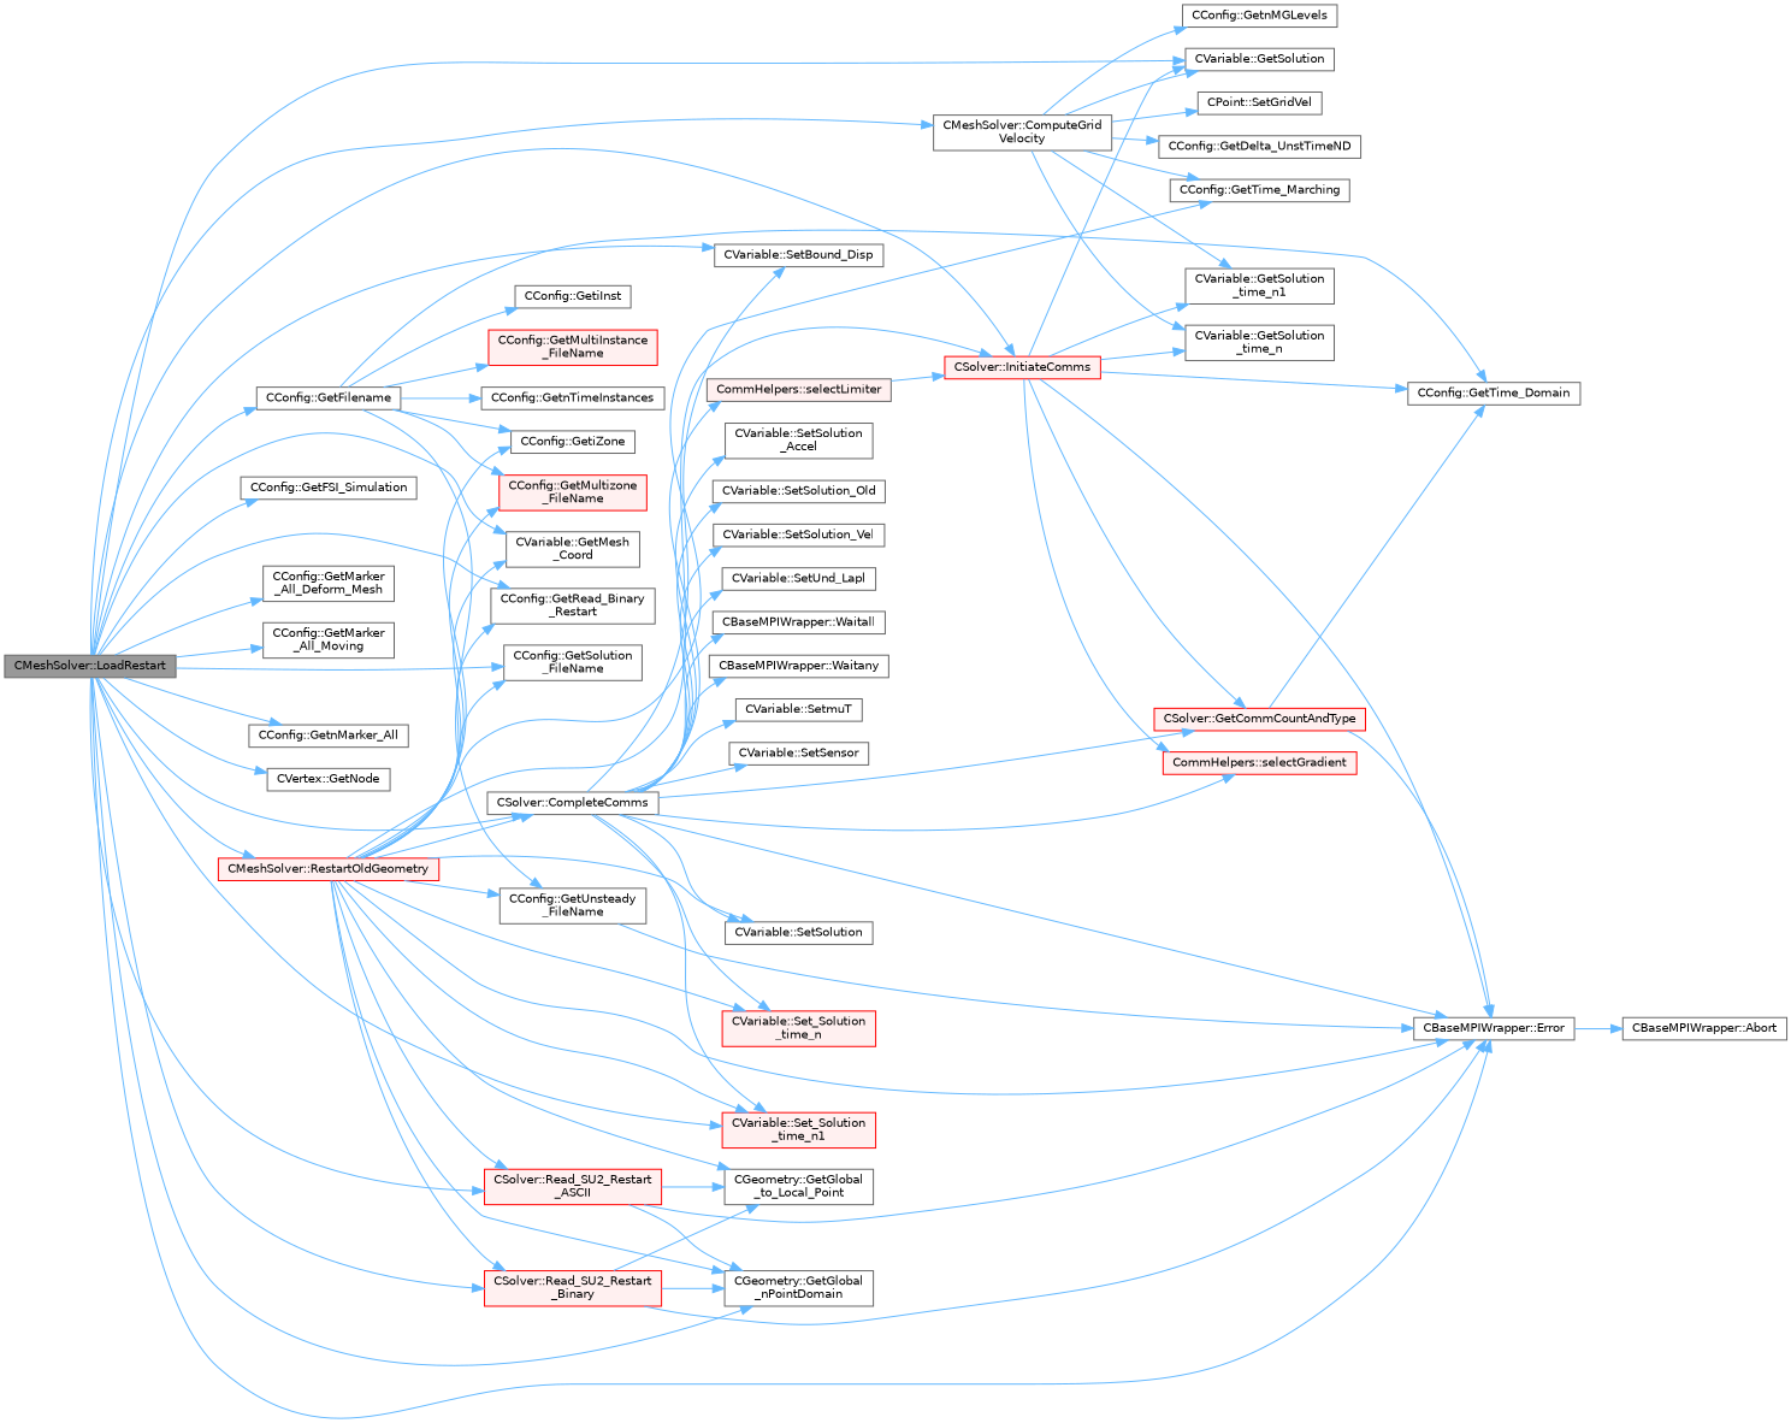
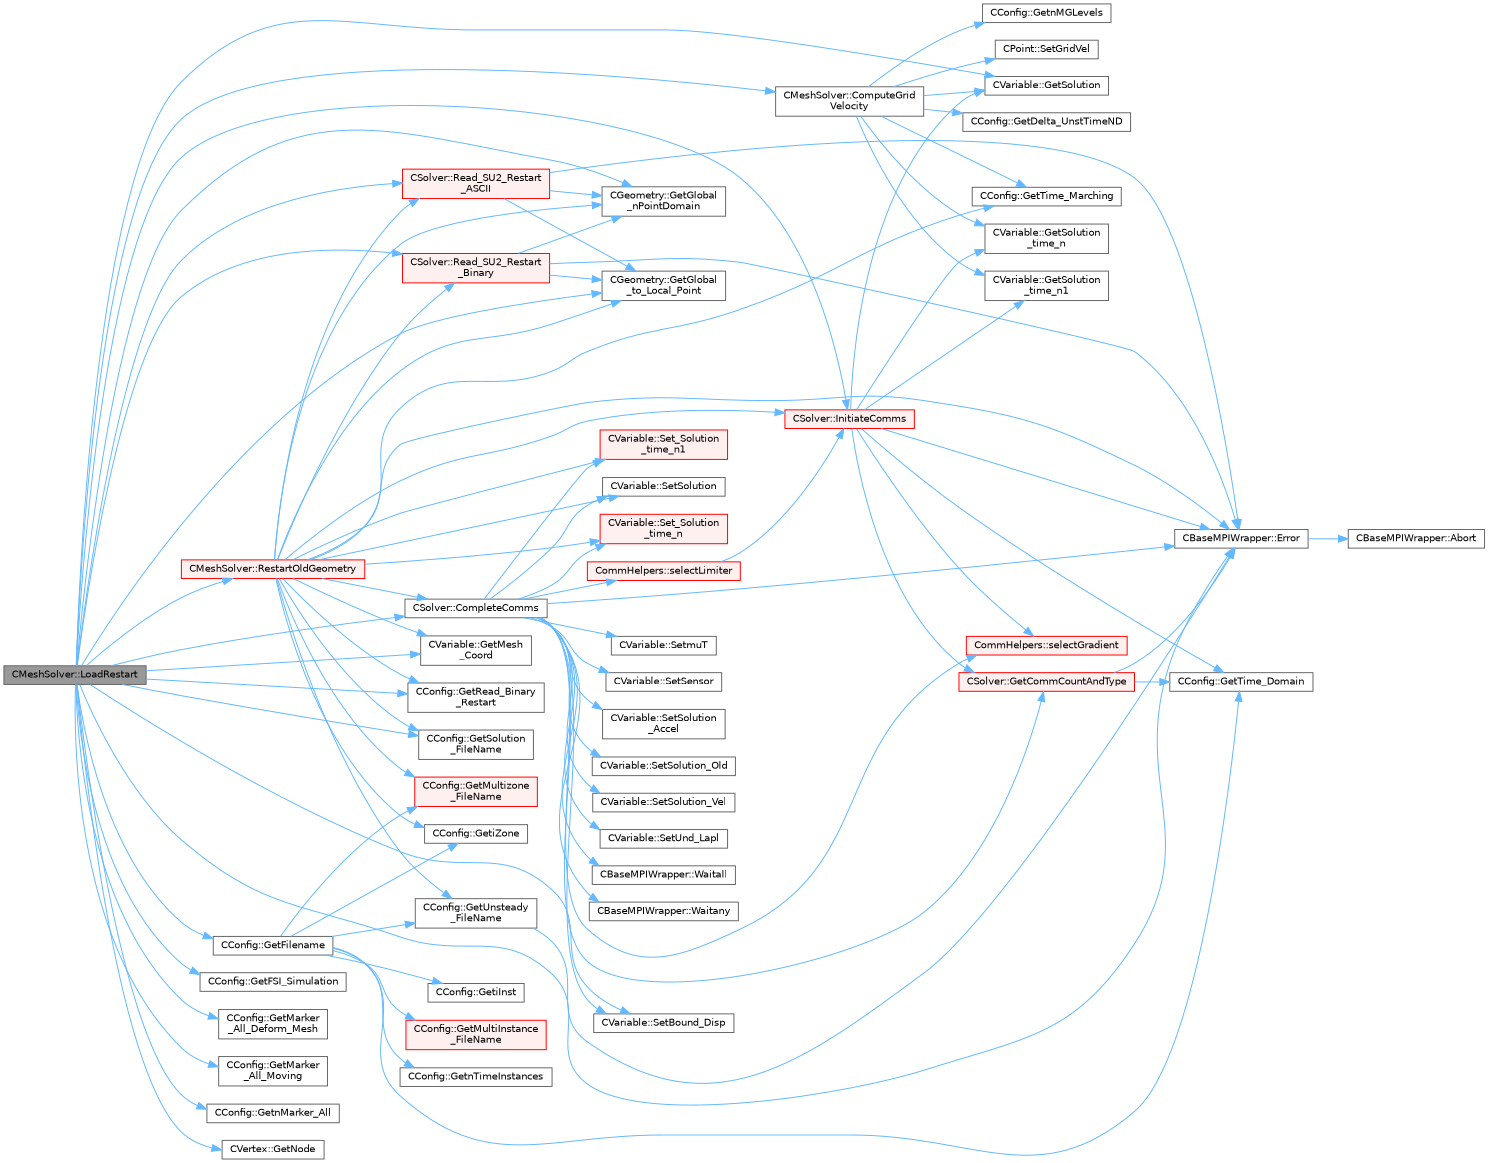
  digraph {
    rankdir=LR
    node [color=grey40 fillcolor=white fontname=Helvetica fontsize=10 shape=box style=filled]
    edge [color=steelblue1 fontname=Helvetica fontsize=10 labelfontname=Helvetica labelfontsize=10 style=solid]
    n1 [color=gray40 fillcolor=grey60 fontcolor=black height=0.2 label="CMeshSolver::LoadRestart" width=0.4]
    n2 [height=0.2 label="CSolver::CompleteComms" width=0.4]
    n3 [height=0.2 label="CBaseMPIWrapper::Error" width=0.4]
    n4 [height=0.2 label="CVariable::SetBound_Disp" width=0.4]
    n5 [height=0.2 label="CMeshSolver::ComputeGrid\lVelocity" width=0.4]
    n6 [height=0.2 label="CVariable::GetSolution" width=0.4]
    n7 [height=0.2 label="CConfig::GetFilename" width=0.4]
    n8 [height=0.2 label="CConfig::GetFSI_Simulation" width=0.4]
    n9 [height=0.2 label="CGeometry::GetGlobal\l_nPointDomain" width=0.4]
    n10 [height=0.2 label="CGeometry::GetGlobal\l_to_Local_Point" width=0.4]
    n11 [height=0.2 label="CConfig::GetMarker\l_All_Deform_Mesh" width=0.4]
    n12 [height=0.2 label="CConfig::GetMarker\l_All_Moving" width=0.4]
    n13 [height=0.2 label="CVariable::GetMesh\l_Coord" width=0.4]
    n14 [height=0.2 label="CConfig::GetnMarker_All" width=0.4]
    n15 [height=0.2 label="CVertex::GetNode" width=0.4]
    n16 [height=0.2 label="CConfig::GetRead_Binary\l_Restart" width=0.4]
    n17 [height=0.2 label="CConfig::GetSolution\l_FileName" width=0.4]
    n18 [color=red fillcolor="#FFF0F0" height=0.2 label="CSolver::InitiateComms" width=0.4]
    n19 [color=red fillcolor="#FFF0F0" height=0.2 label="CSolver::Read_SU2_Restart\l_ASCII" width=0.4]
    n20 [color=red fillcolor="#FFF0F0" height=0.2 label="CSolver::Read_SU2_Restart\l_Binary" width=0.4]
    n21 [color=red fillcolor="#FFF0F0" height=0.2 label="CMeshSolver::RestartOldGeometry" width=0.4]
    n22 [height=0.2 label="CVariable::SetSolution" width=0.4]
    n23 [color=red fillcolor="#FFF0F0" height=0.2 label="CSolver::GetCommCountAndType" width=0.4]
    n24 [color=red fillcolor="#FFF0F0" height=0.2 label="CommHelpers::selectGradient" width=0.4]
-   n25 [fillcolor="#FFF0F0" height=0.2 label="CommHelpers::selectLimiter" width=0.4]
+   n25 [color=red fillcolor="#FFF0F0" height=0.2 label="CommHelpers::selectLimiter" width=0.4]
    n26 [color=red fillcolor="#FFF0F0" height=0.2 label="CVariable::Set_Solution\l_time_n" width=0.4]
    n27 [color=red fillcolor="#FFF0F0" height=0.2 label="CVariable::Set_Solution\l_time_n1" width=0.4]
    n28 [height=0.2 label="CVariable::SetmuT" width=0.4]
    n29 [height=0.2 label="CVariable::SetSensor" width=0.4]
    n30 [height=0.2 label="CVariable::SetSolution\l_Accel" width=0.4]
    n31 [height=0.2 label="CVariable::SetSolution_Old" width=0.4]
    n32 [height=0.2 label="CVariable::SetSolution_Vel" width=0.4]
    n33 [height=0.2 label="CVariable::SetUnd_Lapl" width=0.4]
    n34 [height=0.2 label="CBaseMPIWrapper::Waitall" width=0.4]
    n35 [height=0.2 label="CBaseMPIWrapper::Waitany" width=0.4]
    n36 [height=0.2 label="CBaseMPIWrapper::Abort" width=0.4]
    n37 [height=0.2 label="CConfig::GetDelta_UnstTimeND" width=0.4]
    n38 [height=0.2 label="CConfig::GetnMGLevels" width=0.4]
    n39 [height=0.2 label="CVariable::GetSolution\l_time_n" width=0.4]
    n40 [height=0.2 label="CVariable::GetSolution\l_time_n1" width=0.4]
    n41 [height=0.2 label="CConfig::GetTime_Marching" width=0.4]
    n42 [height=0.2 label="CPoint::SetGridVel" width=0.4]
    n43 [height=0.2 label="CConfig::GetTime_Domain" width=0.4]
    n44 [height=0.2 label="CConfig::GetiInst" width=0.4]
    n45 [height=0.2 label="CConfig::GetiZone" width=0.4]
    n46 [color=red fillcolor="#FFF0F0" height=0.2 label="CConfig::GetMultiInstance\l_FileName" width=0.4]
    n47 [color=red fillcolor="#FFF0F0" height=0.2 label="CConfig::GetMultizone\l_FileName" width=0.4]
    n48 [height=0.2 label="CConfig::GetnTimeInstances" width=0.4]
    n49 [height=0.2 label="CConfig::GetUnsteady\l_FileName" width=0.4]
    n1 -> n2
    n1 -> n3
    n1 -> n4
    n1 -> n5
    n1 -> n6
    n1 -> n7
    n1 -> n8
    n1 -> n9
-   n1 -> n27
+   n1 -> n10
    n1 -> n11
    n1 -> n12
    n1 -> n13
    n1 -> n14
    n1 -> n15
    n1 -> n16
    n1 -> n17
    n1 -> n18
    n1 -> n19
    n1 -> n20
    n1 -> n21
    n2 -> n3
    n2 -> n4
    n2 -> n22
    n2 -> n23
    n2 -> n24
    n2 -> n25
    n2 -> n26
    n2 -> n27
    n2 -> n28
    n2 -> n29
    n2 -> n30
    n2 -> n31
    n2 -> n32
    n2 -> n33
    n2 -> n34
    n2 -> n35
    n3 -> n36
    n5 -> n6
    n5 -> n37
    n5 -> n38
    n5 -> n39
    n5 -> n40
    n5 -> n41
    n5 -> n42
    n7 -> n43
    n7 -> n44
    n7 -> n45
    n7 -> n46
    n7 -> n47
    n7 -> n48
    n7 -> n49
    n18 -> n3
    n18 -> n6
    n18 -> n23
    n18 -> n24
    n18 -> n39
    n18 -> n40
    n18 -> n43
    n19 -> n3
    n19 -> n9
    n19 -> n10
    n20 -> n3
    n20 -> n9
    n20 -> n10
    n21 -> n2
    n21 -> n3
    n21 -> n9
    n21 -> n10
    n21 -> n13
    n21 -> n16
    n21 -> n17
    n21 -> n18
    n21 -> n19
    n21 -> n20
    n21 -> n22
    n21 -> n26
    n21 -> n27
    n21 -> n41
    n21 -> n45
    n21 -> n47
    n21 -> n49
    n23 -> n3
    n23 -> n43
    n25 -> n18
    n49 -> n3
  }
